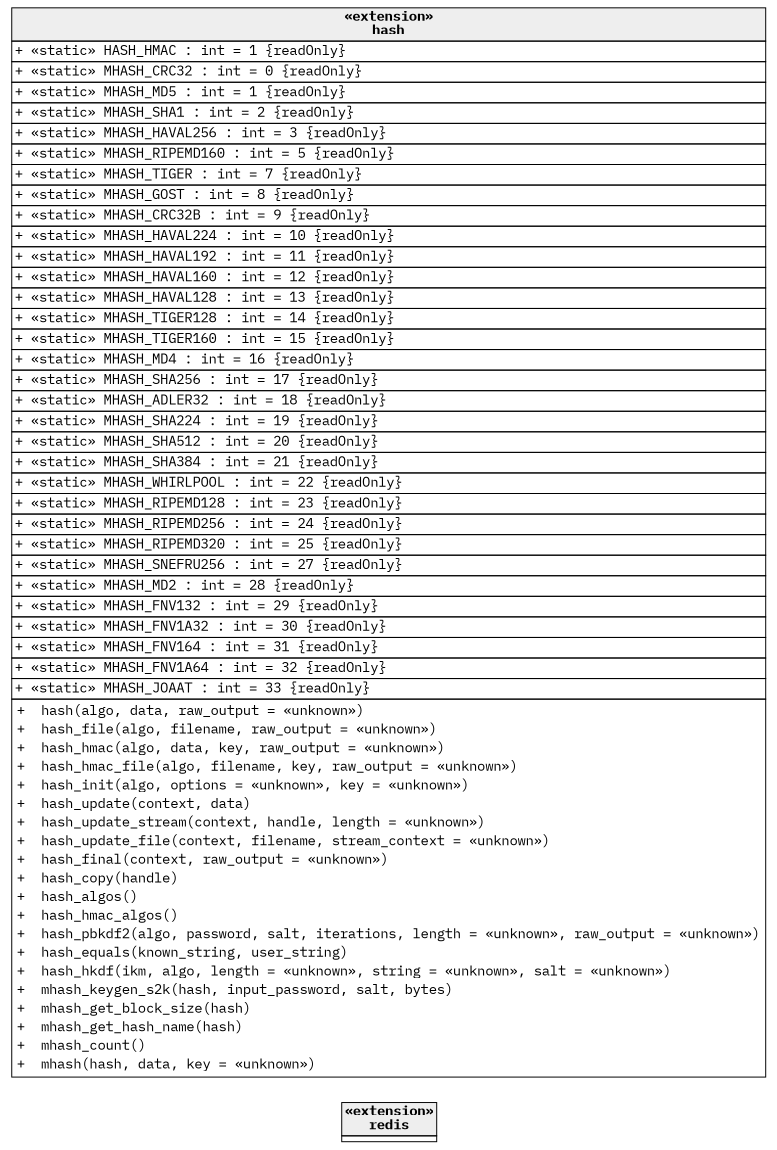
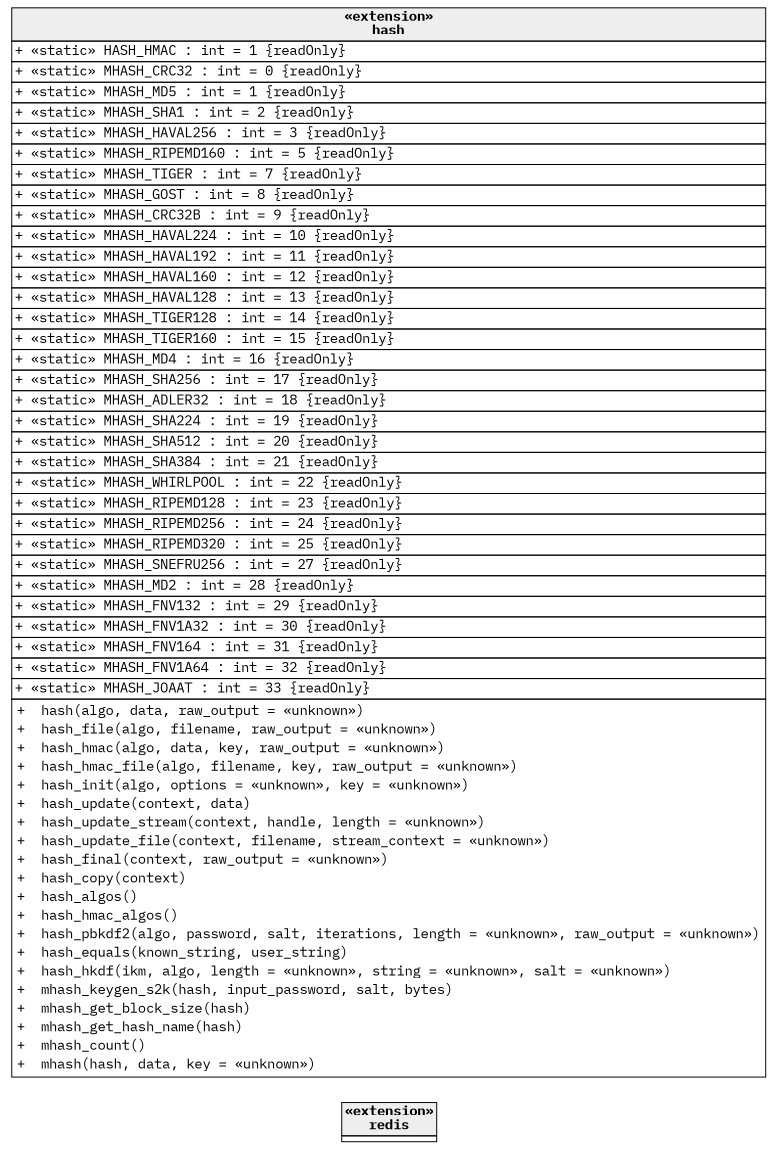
  graph {
    rankdir=LR
    fontname="IBM Plex Mono"
    node [shape=none fontname="IBM Plex Mono"]
    n1 [label=< <table cellspacing="0" border="0" cellborder="1">     <tr><td bgcolor="#eeeeee"><b>«extension»<br/>redis</b></td></tr>      <tr><td></td></tr> </table>>]
-   n2 [label=< <table cellspacing="0" border="0" cellborder="1">     <tr><td bgcolor="#eeeeee"><b>«extension»<br/>hash</b></td></tr>     <tr><td align="left">+ «static» HASH_HMAC : int = 1 {readOnly}</td></tr> <tr><td align="left">+ «static» MHASH_CRC32 : int = 0 {readOnly}</td></tr> <tr><td align="left">+ «static» MHASH_MD5 : int = 1 {readOnly}</td></tr> <tr><td align="left">+ «static» MHASH_SHA1 : int = 2 {readOnly}</td></tr> <tr><td align="left">+ «static» MHASH_HAVAL256 : int = 3 {readOnly}</td></tr> <tr><td align="left">+ «static» MHASH_RIPEMD160 : int = 5 {readOnly}</td></tr> <tr><td align="left">+ «static» MHASH_TIGER : int = 7 {readOnly}</td></tr> <tr><td align="left">+ «static» MHASH_GOST : int = 8 {readOnly}</td></tr> <tr><td align="left">+ «static» MHASH_CRC32B : int = 9 {readOnly}</td></tr> <tr><td align="left">+ «static» MHASH_HAVAL224 : int = 10 {readOnly}</td></tr> <tr><td align="left">+ «static» MHASH_HAVAL192 : int = 11 {readOnly}</td></tr> <tr><td align="left">+ «static» MHASH_HAVAL160 : int = 12 {readOnly}</td></tr> <tr><td align="left">+ «static» MHASH_HAVAL128 : int = 13 {readOnly}</td></tr> <tr><td align="left">+ «static» MHASH_TIGER128 : int = 14 {readOnly}</td></tr> <tr><td align="left">+ «static» MHASH_TIGER160 : int = 15 {readOnly}</td></tr> <tr><td align="left">+ «static» MHASH_MD4 : int = 16 {readOnly}</td></tr> <tr><td align="left">+ «static» MHASH_SHA256 : int = 17 {readOnly}</td></tr> <tr><td align="left">+ «static» MHASH_ADLER32 : int = 18 {readOnly}</td></tr> <tr><td align="left">+ «static» MHASH_SHA224 : int = 19 {readOnly}</td></tr> <tr><td align="left">+ «static» MHASH_SHA512 : int = 20 {readOnly}</td></tr> <tr><td align="left">+ «static» MHASH_SHA384 : int = 21 {readOnly}</td></tr> <tr><td align="left">+ «static» MHASH_WHIRLPOOL : int = 22 {readOnly}</td></tr> <tr><td align="left">+ «static» MHASH_RIPEMD128 : int = 23 {readOnly}</td></tr> <tr><td align="left">+ «static» MHASH_RIPEMD256 : int = 24 {readOnly}</td></tr> <tr><td align="left">+ «static» MHASH_RIPEMD320 : int = 25 {readOnly}</td></tr> <tr><td align="left">+ «static» MHASH_SNEFRU256 : int = 27 {readOnly}</td></tr> <tr><td align="left">+ «static» MHASH_MD2 : int = 28 {readOnly}</td></tr> <tr><td align="left">+ «static» MHASH_FNV132 : int = 29 {readOnly}</td></tr> <tr><td align="left">+ «static» MHASH_FNV1A32 : int = 30 {readOnly}</td></tr> <tr><td align="left">+ «static» MHASH_FNV164 : int = 31 {readOnly}</td></tr> <tr><td align="left">+ «static» MHASH_FNV1A64 : int = 32 {readOnly}</td></tr> <tr><td align="left">+ «static» MHASH_JOAAT : int = 33 {readOnly}</td></tr>      <tr><td><table border="0" cellspacing="0" cellpadding="2"> <tr><td align="left">+  hash(algo, data, raw_output = «unknown»)</td></tr> <tr><td align="left">+  hash_file(algo, filename, raw_output = «unknown»)</td></tr> <tr><td align="left">+  hash_hmac(algo, data, key, raw_output = «unknown»)</td></tr> <tr><td align="left">+  hash_hmac_file(algo, filename, key, raw_output = «unknown»)</td></tr> <tr><td align="left">+  hash_init(algo, options = «unknown», key = «unknown»)</td></tr> <tr><td align="left">+  hash_update(context, data)</td></tr> <tr><td align="left">+  hash_update_stream(context, handle, length = «unknown»)</td></tr> <tr><td align="left">+  hash_update_file(context, filename, stream_context = «unknown»)</td></tr> <tr><td align="left">+  hash_final(context, raw_output = «unknown»)</td></tr> <tr><td align="left">+  hash_copy(handle)</td></tr> <tr><td align="left">+  hash_algos()</td></tr> <tr><td align="left">+  hash_hmac_algos()</td></tr> <tr><td align="left">+  hash_pbkdf2(algo, password, salt, iterations, length = «unknown», raw_output = «unknown»)</td></tr> <tr><td align="left">+  hash_equals(known_string, user_string)</td></tr> <tr><td align="left">+  hash_hkdf(ikm, algo, length = «unknown», string = «unknown», salt = «unknown»)</td></tr> <tr><td align="left">+  mhash_keygen_s2k(hash, input_password, salt, bytes)</td></tr> <tr><td align="left">+  mhash_get_block_size(hash)</td></tr> <tr><td align="left">+  mhash_get_hash_name(hash)</td></tr> <tr><td align="left">+  mhash_count()</td></tr> <tr><td align="left">+  mhash(hash, data, key = «unknown»)</td></tr> </table></td></tr> </table>>]
+   n2 [label=< <table cellspacing="0" border="0" cellborder="1">     <tr><td bgcolor="#eeeeee"><b>«extension»<br/>hash</b></td></tr>     <tr><td align="left">+ «static» HASH_HMAC : int = 1 {readOnly}</td></tr> <tr><td align="left">+ «static» MHASH_CRC32 : int = 0 {readOnly}</td></tr> <tr><td align="left">+ «static» MHASH_MD5 : int = 1 {readOnly}</td></tr> <tr><td align="left">+ «static» MHASH_SHA1 : int = 2 {readOnly}</td></tr> <tr><td align="left">+ «static» MHASH_HAVAL256 : int = 3 {readOnly}</td></tr> <tr><td align="left">+ «static» MHASH_RIPEMD160 : int = 5 {readOnly}</td></tr> <tr><td align="left">+ «static» MHASH_TIGER : int = 7 {readOnly}</td></tr> <tr><td align="left">+ «static» MHASH_GOST : int = 8 {readOnly}</td></tr> <tr><td align="left">+ «static» MHASH_CRC32B : int = 9 {readOnly}</td></tr> <tr><td align="left">+ «static» MHASH_HAVAL224 : int = 10 {readOnly}</td></tr> <tr><td align="left">+ «static» MHASH_HAVAL192 : int = 11 {readOnly}</td></tr> <tr><td align="left">+ «static» MHASH_HAVAL160 : int = 12 {readOnly}</td></tr> <tr><td align="left">+ «static» MHASH_HAVAL128 : int = 13 {readOnly}</td></tr> <tr><td align="left">+ «static» MHASH_TIGER128 : int = 14 {readOnly}</td></tr> <tr><td align="left">+ «static» MHASH_TIGER160 : int = 15 {readOnly}</td></tr> <tr><td align="left">+ «static» MHASH_MD4 : int = 16 {readOnly}</td></tr> <tr><td align="left">+ «static» MHASH_SHA256 : int = 17 {readOnly}</td></tr> <tr><td align="left">+ «static» MHASH_ADLER32 : int = 18 {readOnly}</td></tr> <tr><td align="left">+ «static» MHASH_SHA224 : int = 19 {readOnly}</td></tr> <tr><td align="left">+ «static» MHASH_SHA512 : int = 20 {readOnly}</td></tr> <tr><td align="left">+ «static» MHASH_SHA384 : int = 21 {readOnly}</td></tr> <tr><td align="left">+ «static» MHASH_WHIRLPOOL : int = 22 {readOnly}</td></tr> <tr><td align="left">+ «static» MHASH_RIPEMD128 : int = 23 {readOnly}</td></tr> <tr><td align="left">+ «static» MHASH_RIPEMD256 : int = 24 {readOnly}</td></tr> <tr><td align="left">+ «static» MHASH_RIPEMD320 : int = 25 {readOnly}</td></tr> <tr><td align="left">+ «static» MHASH_SNEFRU256 : int = 27 {readOnly}</td></tr> <tr><td align="left">+ «static» MHASH_MD2 : int = 28 {readOnly}</td></tr> <tr><td align="left">+ «static» MHASH_FNV132 : int = 29 {readOnly}</td></tr> <tr><td align="left">+ «static» MHASH_FNV1A32 : int = 30 {readOnly}</td></tr> <tr><td align="left">+ «static» MHASH_FNV164 : int = 31 {readOnly}</td></tr> <tr><td align="left">+ «static» MHASH_FNV1A64 : int = 32 {readOnly}</td></tr> <tr><td align="left">+ «static» MHASH_JOAAT : int = 33 {readOnly}</td></tr>      <tr><td><table border="0" cellspacing="0" cellpadding="2"> <tr><td align="left">+  hash(algo, data, raw_output = «unknown»)</td></tr> <tr><td align="left">+  hash_file(algo, filename, raw_output = «unknown»)</td></tr> <tr><td align="left">+  hash_hmac(algo, data, key, raw_output = «unknown»)</td></tr> <tr><td align="left">+  hash_hmac_file(algo, filename, key, raw_output = «unknown»)</td></tr> <tr><td align="left">+  hash_init(algo, options = «unknown», key = «unknown»)</td></tr> <tr><td align="left">+  hash_update(context, data)</td></tr> <tr><td align="left">+  hash_update_stream(context, handle, length = «unknown»)</td></tr> <tr><td align="left">+  hash_update_file(context, filename, stream_context = «unknown»)</td></tr> <tr><td align="left">+  hash_final(context, raw_output = «unknown»)</td></tr> <tr><td align="left">+  hash_copy(context)</td></tr> <tr><td align="left">+  hash_algos()</td></tr> <tr><td align="left">+  hash_hmac_algos()</td></tr> <tr><td align="left">+  hash_pbkdf2(algo, password, salt, iterations, length = «unknown», raw_output = «unknown»)</td></tr> <tr><td align="left">+  hash_equals(known_string, user_string)</td></tr> <tr><td align="left">+  hash_hkdf(ikm, algo, length = «unknown», string = «unknown», salt = «unknown»)</td></tr> <tr><td align="left">+  mhash_keygen_s2k(hash, input_password, salt, bytes)</td></tr> <tr><td align="left">+  mhash_get_block_size(hash)</td></tr> <tr><td align="left">+  mhash_get_hash_name(hash)</td></tr> <tr><td align="left">+  mhash_count()</td></tr> <tr><td align="left">+  mhash(hash, data, key = «unknown»)</td></tr> </table></td></tr> </table>>]
  }
